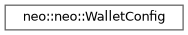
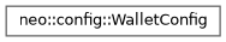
  digraph {
    rankdir=LR
-   n1 [color=grey40 fillcolor=white fontname=Helvetica fontsize=10 height=0.2 label="neo::neo::WalletConfig" shape=box style=filled width=0.4]
+   n1 [color=grey40 fillcolor=white fontname=Helvetica fontsize=10 height=0.2 label="neo::config::WalletConfig" shape=box style=filled width=0.4]
  }
